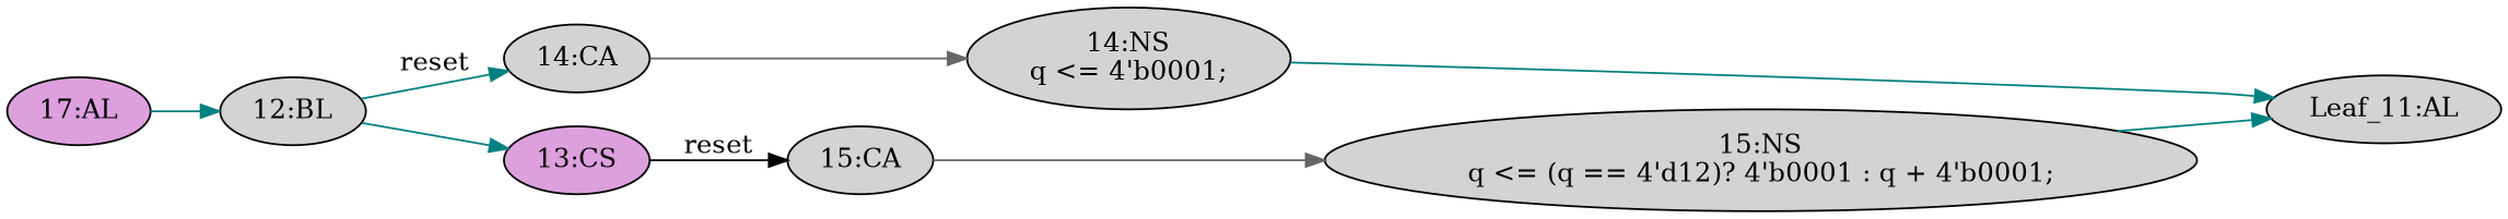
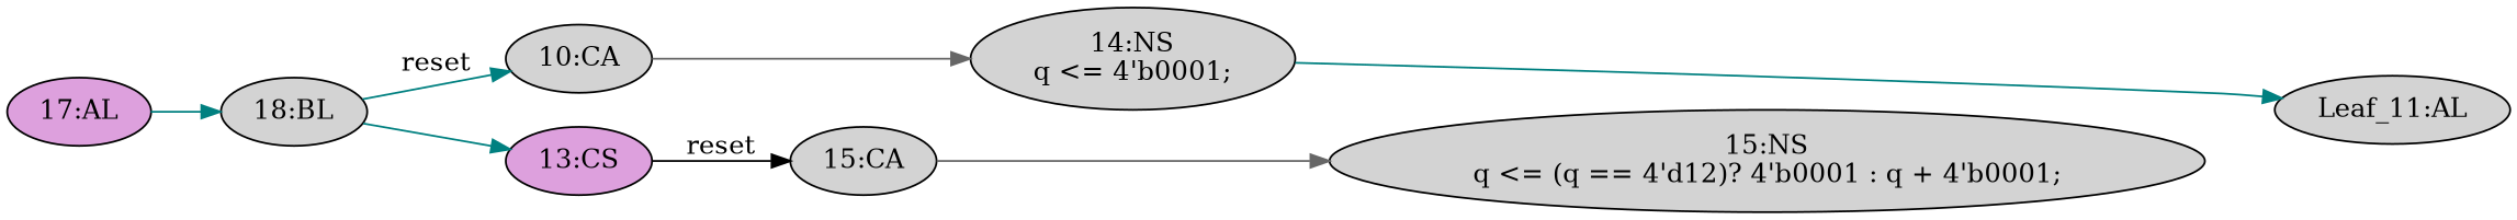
  strict digraph {
    rankdir=LR
    node [fillcolor=lightgrey style=filled statements="[]" typ=Case]
    edge [color=teal cond="[]" lineno=None]
    n1 [def_var="['q']" label="Leaf_11:AL" statements="" typ=""]
-   n2 [ast="<pyverilog.vparser.ast.Case object at 0x7f115268a2d0>" label="14:CA"]
+   n2 [ast="<pyverilog.vparser.ast.Case object at 0x7f115268a2d0>" label="10:CA"]
    n3 [ast="<pyverilog.vparser.ast.NonblockingSubstitution object at 0x7f115268a410>" label="14:NS\nq <= 4'b0001;" statements="[<pyverilog.vparser.ast.NonblockingSubstitution object at 0x7f115268a410>]" typ=NonblockingSubstitution]
    n4 [ast="<pyverilog.vparser.ast.CaseStatement object at 0x7f115268a590>" fillcolor=plum label="13:CS" typ=CaseStatement]
    n5 [ast="<pyverilog.vparser.ast.Case object at 0x7f115268a650>" label="15:CA"]
    n6 [ast="<pyverilog.vparser.ast.NonblockingSubstitution object at 0x7f115268a6d0>" label="15:NS\nq <= (q == 4'd12)? 4'b0001 : q + 4'b0001;" statements="[<pyverilog.vparser.ast.NonblockingSubstitution object at 0x7f115268a6d0>]" typ=NonblockingSubstitution]
-   n7 [ast="<pyverilog.vparser.ast.Block object at 0x7f115268aa10>" label="12:BL" typ=Block]
+   n7 [ast="<pyverilog.vparser.ast.Block object at 0x7f115268aa10>" label="18:BL" typ=Block]
    n8 [ast="<pyverilog.vparser.ast.Always object at 0x7f115268aad0>" clk_sens=True fillcolor=plum label="17:AL" sens="['clk']" typ=Always use_var="['reset', 'q']"]
    n2 -> n3 [color=gray40]
    n3 -> n1
    n4 -> n5 [color=black cond="['reset']" label=reset lineno=13]
    n5 -> n6 [color=gray40]
-   n6 -> n1
    n7 -> n2 [cond="['reset']" label=reset lineno=13]
    n7 -> n4
    n8 -> n7
  }
